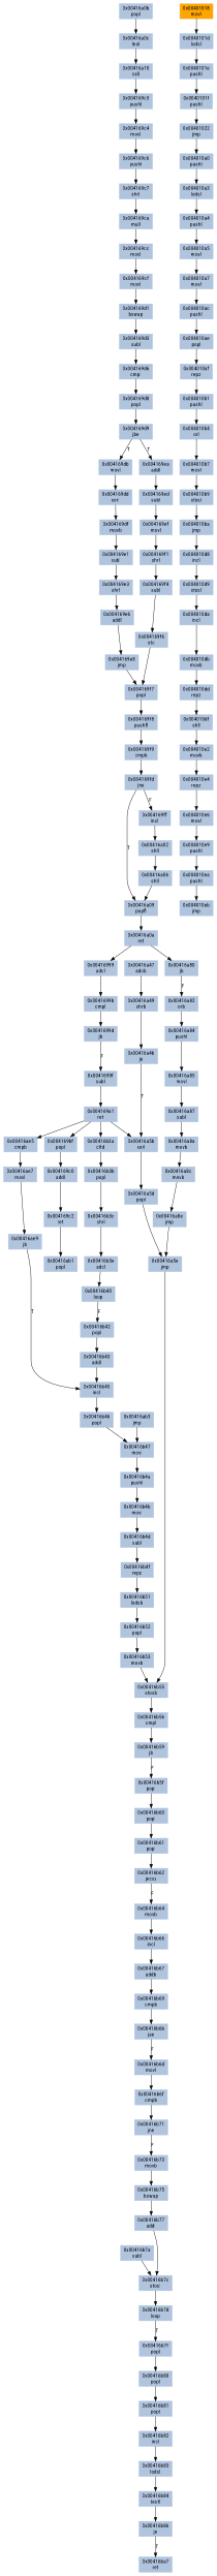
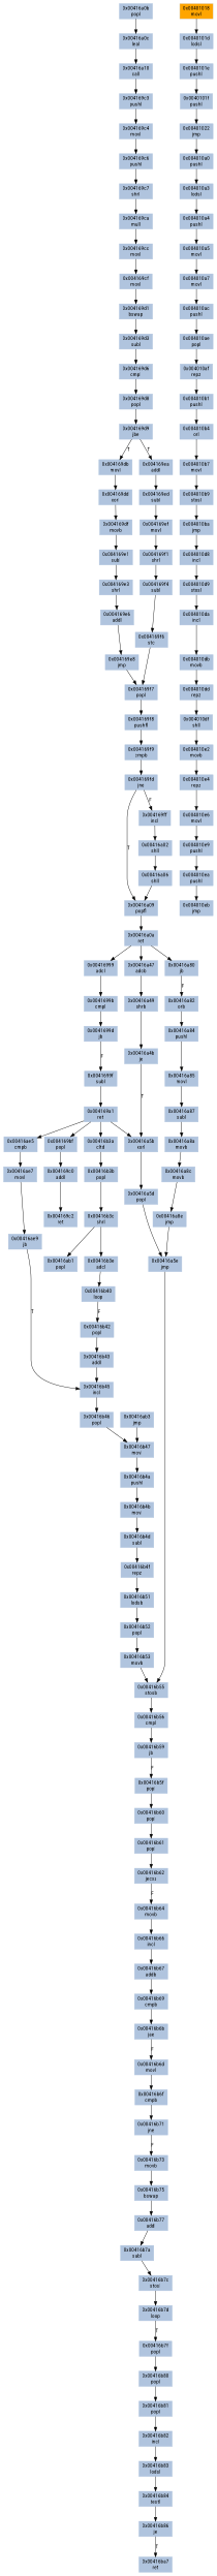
  strict digraph {
    fontname="Roboto Condensed"
    node [color=lightsteelblue fillcolor=lightsteelblue fontname="Roboto Condensed" shape=rectangle style=filled]
    edge [color="#000000" fontname="Roboto Condensed"]
    n1 [label="0x00416b84\ntestl"]
    n2 [label="0x00416b86\nje"]
    n3 [label="0x00416ba7\nret"]
    n4 [label="0x00416b55\nstosb"]
    n5 [label="0x00416b56\ncmpl"]
    n6 [label="0x00416b59\njb"]
    n7 [label="0x00416b5f\npopl"]
    n8 [label="0x00416b6f\ncmpb"]
    n9 [label="0x00416b71\njne"]
    n10 [label="0x00416b73\nmovb"]
    n11 [label="0x00416b75\nbswap"]
    n12 [label="0x00416b3e\nadcl"]
    n13 [label="0x00416b40\nloop"]
    n14 [label="0x00416b42\npopl"]
    n15 [label="0x00416b43\naddl"]
    n16 [label="0x00416a10\ncall"]
    n17 [label="0x004169c3\npushl"]
    n18 [label="0x004169c4\nmovl"]
    n19 [label="0x004169c6\npushl"]
    n20 [label="0x004169df\nmovb"]
    n21 [label="0x004169e1\nsubl"]
    n22 [label="0x004169e3\nshrl"]
    n23 [label="0x004169e6\naddl"]
    n24 [label="0x00416b51\nlodsb"]
    n25 [label="0x00416b52\npopl"]
    n26 [label="0x00416b53\nmovb"]
    n27 [label="0x00416b3a\ncltd"]
    n28 [label="0x00416b3b\npopl"]
    n29 [label="0x00416b3c\nshrl"]
    n30 [label="0x004169f9\ncmpb"]
    n31 [label="0x004169fd\njne"]
    n32 [label="0x00416a09\npopfl"]
    n33 [label="0x004169ff\nincl"]
    n34 [label="0x00416a0a\nret"]
    n35 [label="0x00416a02\nshll"]
    n36 [label="0x00416b45\nincl"]
    n37 [label="0x00416b46\npopl"]
    n38 [label="0x00416b6d\nmovl"]
    n39 [label="0x00416b7d\nloop"]
    n40 [label="0x00416b7f\npopl"]
    n41 [label="0x00416b80\npopl"]
    n42 [label="0x00416b81\npopl"]
    n43 [label="0x004169cc\nmovl"]
    n44 [label="0x004169cf\nmovl"]
    n45 [label="0x004169d1\nbswap"]
    n46 [label="0x004169d3\nsubl"]
    n47 [label="0x004169e8\njmp"]
    n48 [label="0x004169f7\npopl"]
    n49 [label="0x00416b7c\nstosl"]
    n50 [label="0x004169db\nmovl"]
    n51 [label="0x004169dd\nxorl"]
    n52 [label="0x00416b69\ncmpb"]
    n53 [label="0x00416b6b\njae"]
    n54 [label="0x00416a06\nshll"]
    n55 [label="0x00416999\nadcl"]
    n56 [label="0x00416a80\njb"]
    n57 [label="0x00416a47\nadcb"]
    n58 [label="0x00416ab1\npopl"]
    n59 [label="0x00416ab3\njmp"]
    n60 [label="0x00416b47\nmovl"]
    n61 [label="0x004169f8\npushfl"]
    n62 [label="0x00416b4a\npushl"]
    n63 [label="0x00416b4b\nmovl"]
    n64 [label="0x00416b4d\nsubl"]
    n65 [label="0x004010d9\nstosl"]
    n66 [label="0x004010da\nincl"]
    n67 [label="0x004010db\nmovb"]
    n68 [label="0x004010dd\nrepz"]
    n69 [label="0x004169f4\nsubl"]
    n70 [label="0x004169f6\nstc"]
    n71 [label="0x004169ea\naddl"]
    n72 [label="0x004169ed\nsubl"]
    n73 [label="0x004169ef\nmovl"]
    n74 [label="0x004169f1\nshrl"]
    n75 [label="0x004010df\nshll"]
    n76 [label="0x004010e2\nmovb"]
    n77 [label="0x004010e4\nrepz"]
    n78 [label="0x004010e6\nmovl"]
    n79 [label="0x00416b4f\nrepz"]
    n80 [label="0x004010b7\nmovl"]
    n81 [label="0x004010b9\nstosl"]
    n82 [label="0x004010ba\njmp"]
    n83 [label="0x004010d8\nincl"]
    n84 [label="0x00416b83\nlodsl"]
    n85 [label="0x004010a4\npushl"]
    n86 [label="0x004010a5\nmovl"]
    n87 [label="0x004010a7\nmovl"]
    n88 [label="0x004010ac\npushl"]
    n89 [label="0x00416b66\nincl"]
    n90 [label="0x00416b67\naddb"]
    n91 [label="0x00416b7a\nsubl"]
    n92 [label="0x00416b60\npopl"]
    n93 [label="0x004010ae\npopl"]
    n94 [label="0x004010af\nrepz"]
    n95 [label="0x00416a4b\nje"]
    n96 [label="0x00416a5b\nxorl"]
    n97 [label="0x00416a5d\npopl"]
    n98 [label="0x00416a5e\njmp"]
    n99 [color=lightgrey fillcolor=orange label="0x00401018\nmovl"]
    n100 [label="0x0040101d\nlodsl"]
    n101 [label="0x0040101e\npushl"]
    n102 [label="0x0040101f\npushl"]
    n103 [label="0x004010e9\npushl"]
    n104 [label="0x004169c7\nshrl"]
    n105 [label="0x004169ca\nmull"]
    n106 [label="0x00401022\njmp"]
    n107 [label="0x004010a0\npushl"]
    n108 [label="0x00416b77\naddl"]
    n109 [label="0x00416a0c\nleal"]
    n110 [label="0x00416ae7\nmovl"]
    n111 [label="0x00416ae9\njb"]
    n112 [label="0x00416b61\npopl"]
    n113 [label="0x00416b64\nmovb"]
    n114 [label="0x00416b62\njecxz"]
    n115 [label="0x004010b1\npushl"]
    n116 [label="0x004010b4\norl"]
    n117 [label="0x0041699b\ncmpl"]
    n118 [label="0x0041699d\njb"]
    n119 [label="0x0041699f\nsubl"]
    n120 [label="0x004169a1\nret"]
    n121 [label="0x00416a84\npushl"]
    n122 [label="0x00416a85\nmovl"]
    n123 [label="0x00416a87\nsubl"]
    n124 [label="0x00416a8a\nmovb"]
    n125 [label="0x004010a3\nlodsl"]
    n126 [label="0x00416a8c\nmovb"]
    n127 [label="0x00416a8e\njmp"]
    n128 [label="0x004169d6\ncmpl"]
    n129 [label="0x004169d8\npopl"]
    n130 [label="0x004169d9\njbe"]
    n131 [label="0x004010ea\npushl"]
    n132 [label="0x004010eb\njmp"]
    n133 [label="0x004169bf\npopl"]
    n134 [label="0x00416ae5\ncmpb"]
    n135 [label="0x004169c0\naddl"]
    n136 [label="0x00416a82\norb"]
    n137 [label="0x00416a49\nshrb"]
    n138 [label="0x004169c2\nret"]
    n139 [label="0x00416a0b\npopl"]
    n140 [label="0x00416b82\nincl"]
    n1 -> n2
    n2 -> n3 [label=T]
    n4 -> n5
    n5 -> n6
    n6 -> n7 [label=F]
    n7 -> n92
    n8 -> n9
    n9 -> n10 [label=F]
    n10 -> n11
    n11 -> n108
    n12 -> n13
    n13 -> n14 [label=F]
    n14 -> n15
    n15 -> n36
    n16 -> n17
    n17 -> n18
    n18 -> n19
    n19 -> n104
    n20 -> n21
    n21 -> n22
    n22 -> n23
    n23 -> n47
    n24 -> n25
    n25 -> n26
    n26 -> n4
    n27 -> n28
    n28 -> n29
    n29 -> n12
    n30 -> n31
    n31 -> n32 [label=T]
    n31 -> n33 [label=F]
    n32 -> n34
    n33 -> n35
    n34 -> n55
    n34 -> n56
+   n34 -> n57
    n35 -> n54
    n36 -> n37
    n37 -> n60
    n38 -> n8
    n39 -> n40 [label=T]
    n40 -> n41
    n41 -> n42
    n42 -> n140
    n43 -> n44
    n44 -> n45
    n45 -> n46
    n46 -> n128
    n47 -> n48
    n48 -> n61
    n49 -> n39
    n50 -> n51
    n51 -> n20
    n52 -> n53
    n53 -> n38 [label=F]
    n54 -> n32
    n55 -> n117
    n56 -> n136 [label=F]
    n57 -> n137
    n59 -> n60
    n60 -> n62
    n61 -> n30
    n62 -> n63
    n63 -> n64
    n64 -> n79
    n65 -> n66
    n66 -> n67
    n67 -> n68
    n68 -> n75
    n69 -> n70
    n70 -> n48
    n71 -> n72
    n72 -> n73
    n73 -> n74
    n74 -> n69
    n75 -> n76
    n76 -> n77
    n77 -> n78
    n78 -> n103
    n79 -> n24
    n80 -> n81
    n81 -> n82
    n82 -> n83
    n83 -> n65
    n84 -> n1
    n85 -> n86
    n86 -> n87
    n87 -> n88
    n88 -> n93
    n89 -> n90
    n90 -> n52
    n91 -> n49
    n92 -> n112
    n93 -> n94
    n94 -> n115
    n95 -> n96 [label=T]
    n96 -> n97
    n97 -> n98
    n98 -> n4
    n99 -> n100
    n100 -> n101
    n101 -> n102
    n102 -> n106
    n103 -> n131
    n104 -> n105
    n105 -> n43
    n106 -> n107
    n107 -> n125
-   n108 -> n49
+   n108 -> n91
    n109 -> n16
    n110 -> n111
    n111 -> n36 [label=T]
    n112 -> n114
    n113 -> n89
    n114 -> n113 [label=F]
    n115 -> n116
    n116 -> n80
    n117 -> n118
    n118 -> n119 [label=F]
    n119 -> n120
    n120 -> n27
    n120 -> n96
    n120 -> n133
    n120 -> n134
    n121 -> n122
    n122 -> n123
    n123 -> n124
    n124 -> n126
    n125 -> n85
    n126 -> n127
    n127 -> n98
    n128 -> n129
    n129 -> n130
    n130 -> n50 [label=T]
    n130 -> n71 [label=T]
    n131 -> n132
    n133 -> n135
    n134 -> n110
    n135 -> n138
    n136 -> n121
    n137 -> n95
-   n138 -> n58
+   n29 -> n58
    n139 -> n109
    n140 -> n84
  }
